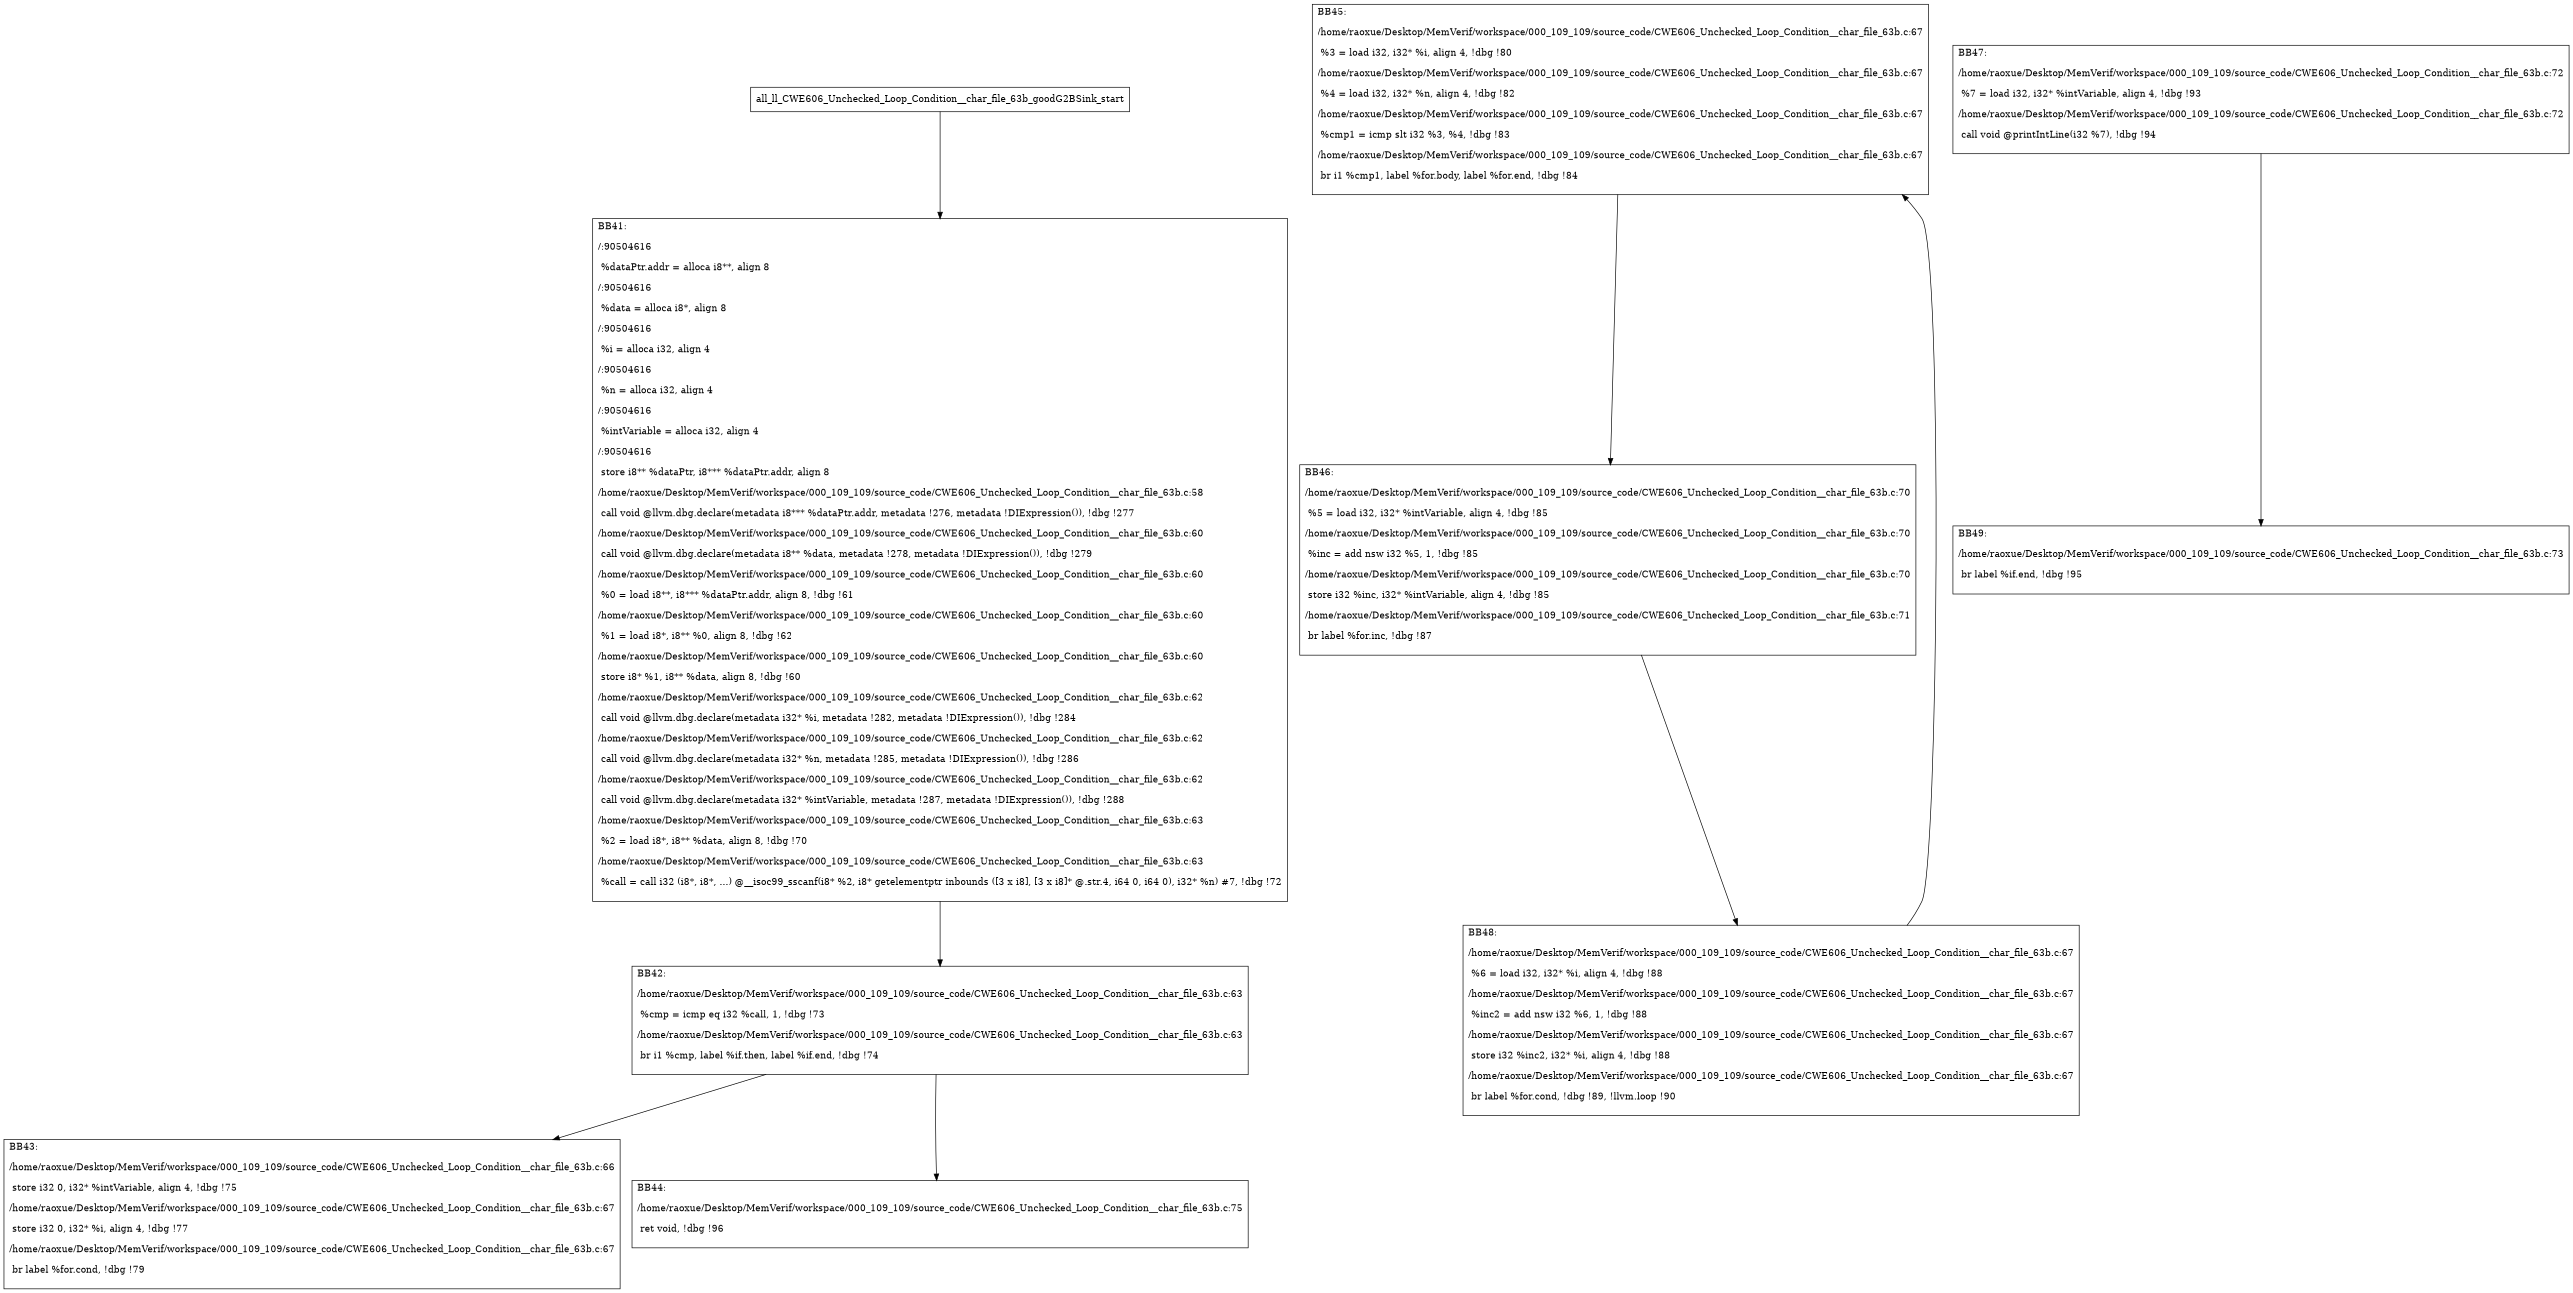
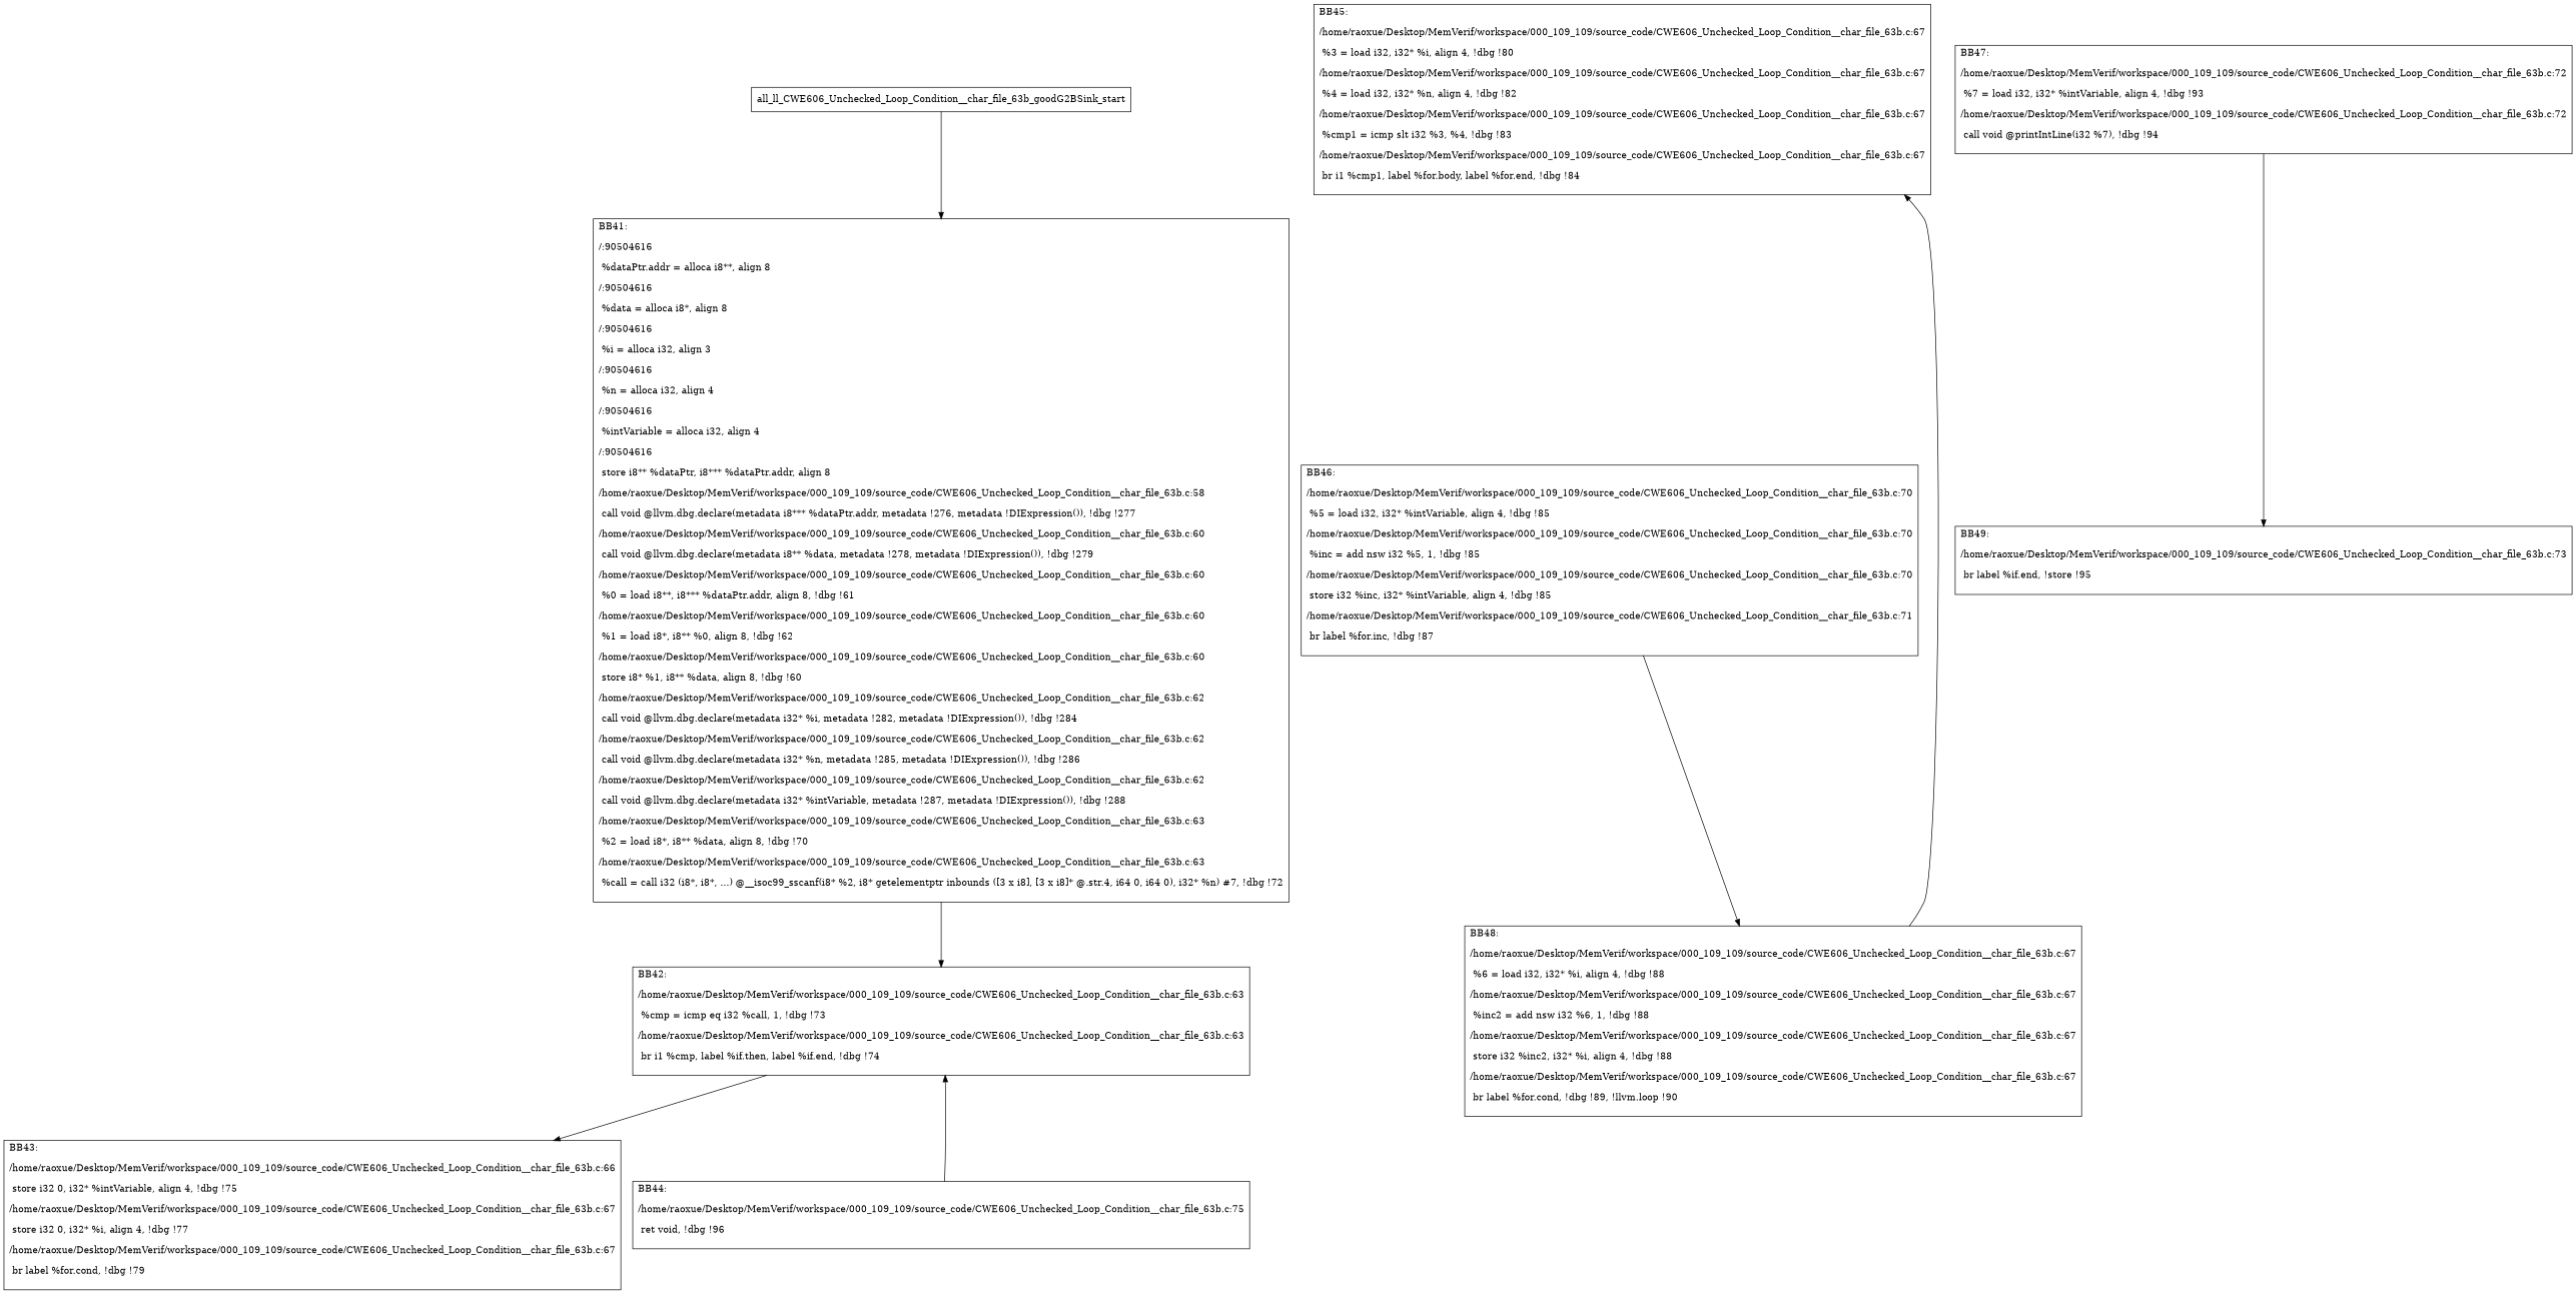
  digraph {
    node [shape=record]
    n1 [label="{all_ll_CWE606_Unchecked_Loop_Condition__char_file_63b_goodG2BSink_start}"]
-   n2 [label="{BB41:\l\l/:90504616\l\n  %dataPtr.addr = alloca i8**, align 8\l\n/:90504616\l\n  %data = alloca i8*, align 8\l\n/:90504616\l\n  %i = alloca i32, align 4\l\n/:90504616\l\n  %n = alloca i32, align 4\l\n/:90504616\l\n  %intVariable = alloca i32, align 4\l\n/:90504616\l\n  store i8** %dataPtr, i8*** %dataPtr.addr, align 8\l\n/home/raoxue/Desktop/MemVerif/workspace/000_109_109/source_code/CWE606_Unchecked_Loop_Condition__char_file_63b.c:58\l\n  call void @llvm.dbg.declare(metadata i8*** %dataPtr.addr, metadata !276, metadata !DIExpression()), !dbg !277\l\n/home/raoxue/Desktop/MemVerif/workspace/000_109_109/source_code/CWE606_Unchecked_Loop_Condition__char_file_63b.c:60\l\n  call void @llvm.dbg.declare(metadata i8** %data, metadata !278, metadata !DIExpression()), !dbg !279\l\n/home/raoxue/Desktop/MemVerif/workspace/000_109_109/source_code/CWE606_Unchecked_Loop_Condition__char_file_63b.c:60\l\n  %0 = load i8**, i8*** %dataPtr.addr, align 8, !dbg !61\l\n/home/raoxue/Desktop/MemVerif/workspace/000_109_109/source_code/CWE606_Unchecked_Loop_Condition__char_file_63b.c:60\l\n  %1 = load i8*, i8** %0, align 8, !dbg !62\l\n/home/raoxue/Desktop/MemVerif/workspace/000_109_109/source_code/CWE606_Unchecked_Loop_Condition__char_file_63b.c:60\l\n  store i8* %1, i8** %data, align 8, !dbg !60\l\n/home/raoxue/Desktop/MemVerif/workspace/000_109_109/source_code/CWE606_Unchecked_Loop_Condition__char_file_63b.c:62\l\n  call void @llvm.dbg.declare(metadata i32* %i, metadata !282, metadata !DIExpression()), !dbg !284\l\n/home/raoxue/Desktop/MemVerif/workspace/000_109_109/source_code/CWE606_Unchecked_Loop_Condition__char_file_63b.c:62\l\n  call void @llvm.dbg.declare(metadata i32* %n, metadata !285, metadata !DIExpression()), !dbg !286\l\n/home/raoxue/Desktop/MemVerif/workspace/000_109_109/source_code/CWE606_Unchecked_Loop_Condition__char_file_63b.c:62\l\n  call void @llvm.dbg.declare(metadata i32* %intVariable, metadata !287, metadata !DIExpression()), !dbg !288\l\n/home/raoxue/Desktop/MemVerif/workspace/000_109_109/source_code/CWE606_Unchecked_Loop_Condition__char_file_63b.c:63\l\n  %2 = load i8*, i8** %data, align 8, !dbg !70\l\n/home/raoxue/Desktop/MemVerif/workspace/000_109_109/source_code/CWE606_Unchecked_Loop_Condition__char_file_63b.c:63\l\n  %call = call i32 (i8*, i8*, ...) @__isoc99_sscanf(i8* %2, i8* getelementptr inbounds ([3 x i8], [3 x i8]* @.str.4, i64 0, i64 0), i32* %n) #7, !dbg !72\l\n}"]
+   n2 [label="{BB41:\l\l/:90504616\l\n  %dataPtr.addr = alloca i8**, align 8\l\n/:90504616\l\n  %data = alloca i8*, align 8\l\n/:90504616\l\n  %i = alloca i32, align 3\l\n/:90504616\l\n  %n = alloca i32, align 4\l\n/:90504616\l\n  %intVariable = alloca i32, align 4\l\n/:90504616\l\n  store i8** %dataPtr, i8*** %dataPtr.addr, align 8\l\n/home/raoxue/Desktop/MemVerif/workspace/000_109_109/source_code/CWE606_Unchecked_Loop_Condition__char_file_63b.c:58\l\n  call void @llvm.dbg.declare(metadata i8*** %dataPtr.addr, metadata !276, metadata !DIExpression()), !dbg !277\l\n/home/raoxue/Desktop/MemVerif/workspace/000_109_109/source_code/CWE606_Unchecked_Loop_Condition__char_file_63b.c:60\l\n  call void @llvm.dbg.declare(metadata i8** %data, metadata !278, metadata !DIExpression()), !dbg !279\l\n/home/raoxue/Desktop/MemVerif/workspace/000_109_109/source_code/CWE606_Unchecked_Loop_Condition__char_file_63b.c:60\l\n  %0 = load i8**, i8*** %dataPtr.addr, align 8, !dbg !61\l\n/home/raoxue/Desktop/MemVerif/workspace/000_109_109/source_code/CWE606_Unchecked_Loop_Condition__char_file_63b.c:60\l\n  %1 = load i8*, i8** %0, align 8, !dbg !62\l\n/home/raoxue/Desktop/MemVerif/workspace/000_109_109/source_code/CWE606_Unchecked_Loop_Condition__char_file_63b.c:60\l\n  store i8* %1, i8** %data, align 8, !dbg !60\l\n/home/raoxue/Desktop/MemVerif/workspace/000_109_109/source_code/CWE606_Unchecked_Loop_Condition__char_file_63b.c:62\l\n  call void @llvm.dbg.declare(metadata i32* %i, metadata !282, metadata !DIExpression()), !dbg !284\l\n/home/raoxue/Desktop/MemVerif/workspace/000_109_109/source_code/CWE606_Unchecked_Loop_Condition__char_file_63b.c:62\l\n  call void @llvm.dbg.declare(metadata i32* %n, metadata !285, metadata !DIExpression()), !dbg !286\l\n/home/raoxue/Desktop/MemVerif/workspace/000_109_109/source_code/CWE606_Unchecked_Loop_Condition__char_file_63b.c:62\l\n  call void @llvm.dbg.declare(metadata i32* %intVariable, metadata !287, metadata !DIExpression()), !dbg !288\l\n/home/raoxue/Desktop/MemVerif/workspace/000_109_109/source_code/CWE606_Unchecked_Loop_Condition__char_file_63b.c:63\l\n  %2 = load i8*, i8** %data, align 8, !dbg !70\l\n/home/raoxue/Desktop/MemVerif/workspace/000_109_109/source_code/CWE606_Unchecked_Loop_Condition__char_file_63b.c:63\l\n  %call = call i32 (i8*, i8*, ...) @__isoc99_sscanf(i8* %2, i8* getelementptr inbounds ([3 x i8], [3 x i8]* @.str.4, i64 0, i64 0), i32* %n) #7, !dbg !72\l\n}"]
    n3 [label="{BB42:\l\l/home/raoxue/Desktop/MemVerif/workspace/000_109_109/source_code/CWE606_Unchecked_Loop_Condition__char_file_63b.c:63\l\n  %cmp = icmp eq i32 %call, 1, !dbg !73\l\n/home/raoxue/Desktop/MemVerif/workspace/000_109_109/source_code/CWE606_Unchecked_Loop_Condition__char_file_63b.c:63\l\n  br i1 %cmp, label %if.then, label %if.end, !dbg !74\l\n}"]
    n4 [label="{BB43:\l\l/home/raoxue/Desktop/MemVerif/workspace/000_109_109/source_code/CWE606_Unchecked_Loop_Condition__char_file_63b.c:66\l\n  store i32 0, i32* %intVariable, align 4, !dbg !75\l\n/home/raoxue/Desktop/MemVerif/workspace/000_109_109/source_code/CWE606_Unchecked_Loop_Condition__char_file_63b.c:67\l\n  store i32 0, i32* %i, align 4, !dbg !77\l\n/home/raoxue/Desktop/MemVerif/workspace/000_109_109/source_code/CWE606_Unchecked_Loop_Condition__char_file_63b.c:67\l\n  br label %for.cond, !dbg !79\l\n}"]
    n5 [label="{BB44:\l\l/home/raoxue/Desktop/MemVerif/workspace/000_109_109/source_code/CWE606_Unchecked_Loop_Condition__char_file_63b.c:75\l\n  ret void, !dbg !96\l\n}"]
    n6 [label="{BB45:\l\l/home/raoxue/Desktop/MemVerif/workspace/000_109_109/source_code/CWE606_Unchecked_Loop_Condition__char_file_63b.c:67\l\n  %3 = load i32, i32* %i, align 4, !dbg !80\l\n/home/raoxue/Desktop/MemVerif/workspace/000_109_109/source_code/CWE606_Unchecked_Loop_Condition__char_file_63b.c:67\l\n  %4 = load i32, i32* %n, align 4, !dbg !82\l\n/home/raoxue/Desktop/MemVerif/workspace/000_109_109/source_code/CWE606_Unchecked_Loop_Condition__char_file_63b.c:67\l\n  %cmp1 = icmp slt i32 %3, %4, !dbg !83\l\n/home/raoxue/Desktop/MemVerif/workspace/000_109_109/source_code/CWE606_Unchecked_Loop_Condition__char_file_63b.c:67\l\n  br i1 %cmp1, label %for.body, label %for.end, !dbg !84\l\n}"]
    n7 [label="{BB46:\l\l/home/raoxue/Desktop/MemVerif/workspace/000_109_109/source_code/CWE606_Unchecked_Loop_Condition__char_file_63b.c:70\l\n  %5 = load i32, i32* %intVariable, align 4, !dbg !85\l\n/home/raoxue/Desktop/MemVerif/workspace/000_109_109/source_code/CWE606_Unchecked_Loop_Condition__char_file_63b.c:70\l\n  %inc = add nsw i32 %5, 1, !dbg !85\l\n/home/raoxue/Desktop/MemVerif/workspace/000_109_109/source_code/CWE606_Unchecked_Loop_Condition__char_file_63b.c:70\l\n  store i32 %inc, i32* %intVariable, align 4, !dbg !85\l\n/home/raoxue/Desktop/MemVerif/workspace/000_109_109/source_code/CWE606_Unchecked_Loop_Condition__char_file_63b.c:71\l\n  br label %for.inc, !dbg !87\l\n}"]
    n8 [label="{BB48:\l\l/home/raoxue/Desktop/MemVerif/workspace/000_109_109/source_code/CWE606_Unchecked_Loop_Condition__char_file_63b.c:67\l\n  %6 = load i32, i32* %i, align 4, !dbg !88\l\n/home/raoxue/Desktop/MemVerif/workspace/000_109_109/source_code/CWE606_Unchecked_Loop_Condition__char_file_63b.c:67\l\n  %inc2 = add nsw i32 %6, 1, !dbg !88\l\n/home/raoxue/Desktop/MemVerif/workspace/000_109_109/source_code/CWE606_Unchecked_Loop_Condition__char_file_63b.c:67\l\n  store i32 %inc2, i32* %i, align 4, !dbg !88\l\n/home/raoxue/Desktop/MemVerif/workspace/000_109_109/source_code/CWE606_Unchecked_Loop_Condition__char_file_63b.c:67\l\n  br label %for.cond, !dbg !89, !llvm.loop !90\l\n}"]
    n9 [label="{BB47:\l\l/home/raoxue/Desktop/MemVerif/workspace/000_109_109/source_code/CWE606_Unchecked_Loop_Condition__char_file_63b.c:72\l\n  %7 = load i32, i32* %intVariable, align 4, !dbg !93\l\n/home/raoxue/Desktop/MemVerif/workspace/000_109_109/source_code/CWE606_Unchecked_Loop_Condition__char_file_63b.c:72\l\n  call void @printIntLine(i32 %7), !dbg !94\l\n}"]
-   n10 [label="{BB49:\l\l/home/raoxue/Desktop/MemVerif/workspace/000_109_109/source_code/CWE606_Unchecked_Loop_Condition__char_file_63b.c:73\l\n  br label %if.end, !dbg !95\l\n}"]
+   n10 [label="{BB49:\l\l/home/raoxue/Desktop/MemVerif/workspace/000_109_109/source_code/CWE606_Unchecked_Loop_Condition__char_file_63b.c:73\l\n  br label %if.end, !store !95\l\n}"]
    n1 -> n2
    n2 -> n3
    n3 -> n4
-   n3 -> n5
-   n6 -> n7
+   n5 -> n3
    n7 -> n8
    n8 -> n6
    n9 -> n10
  }
